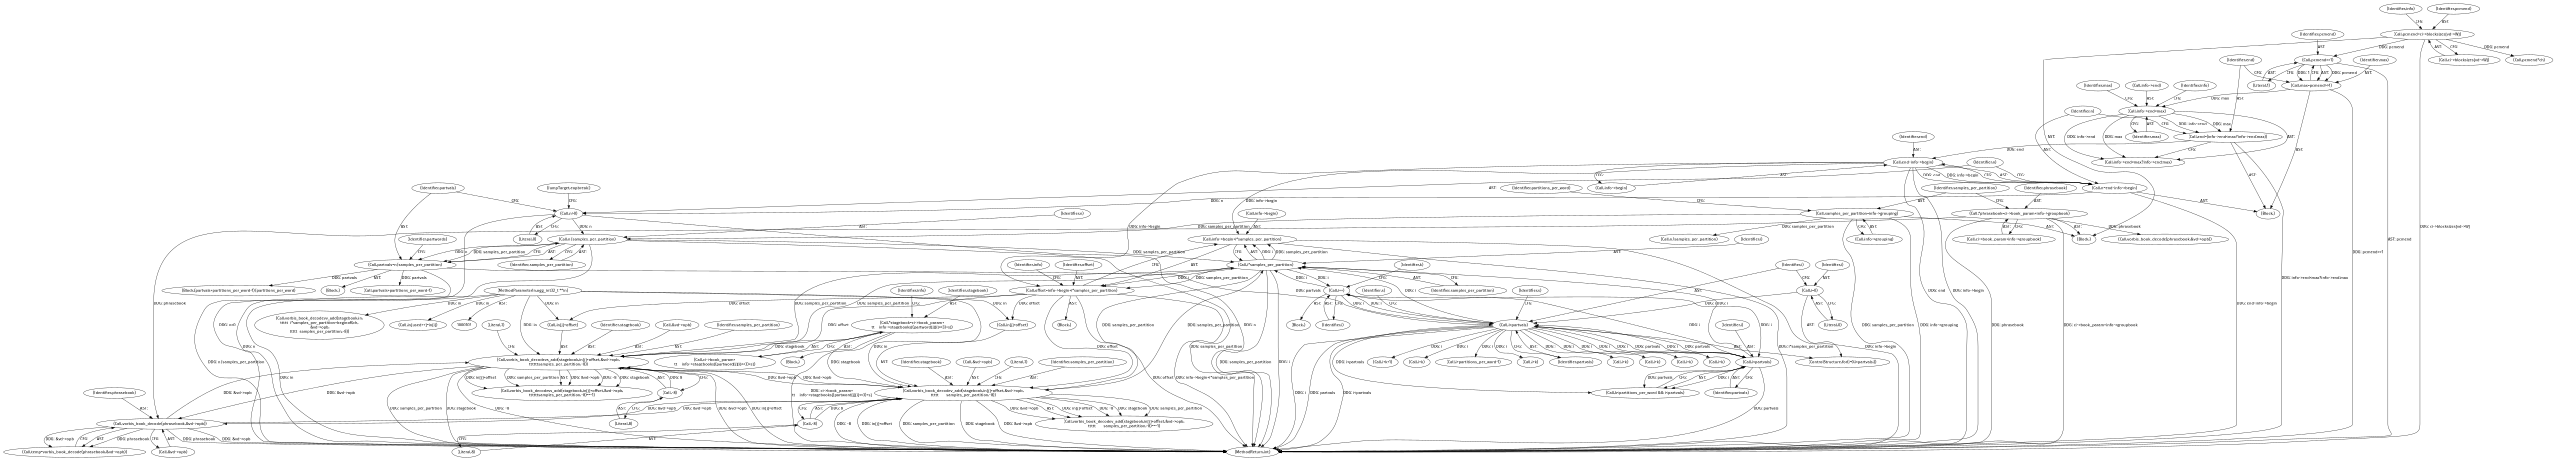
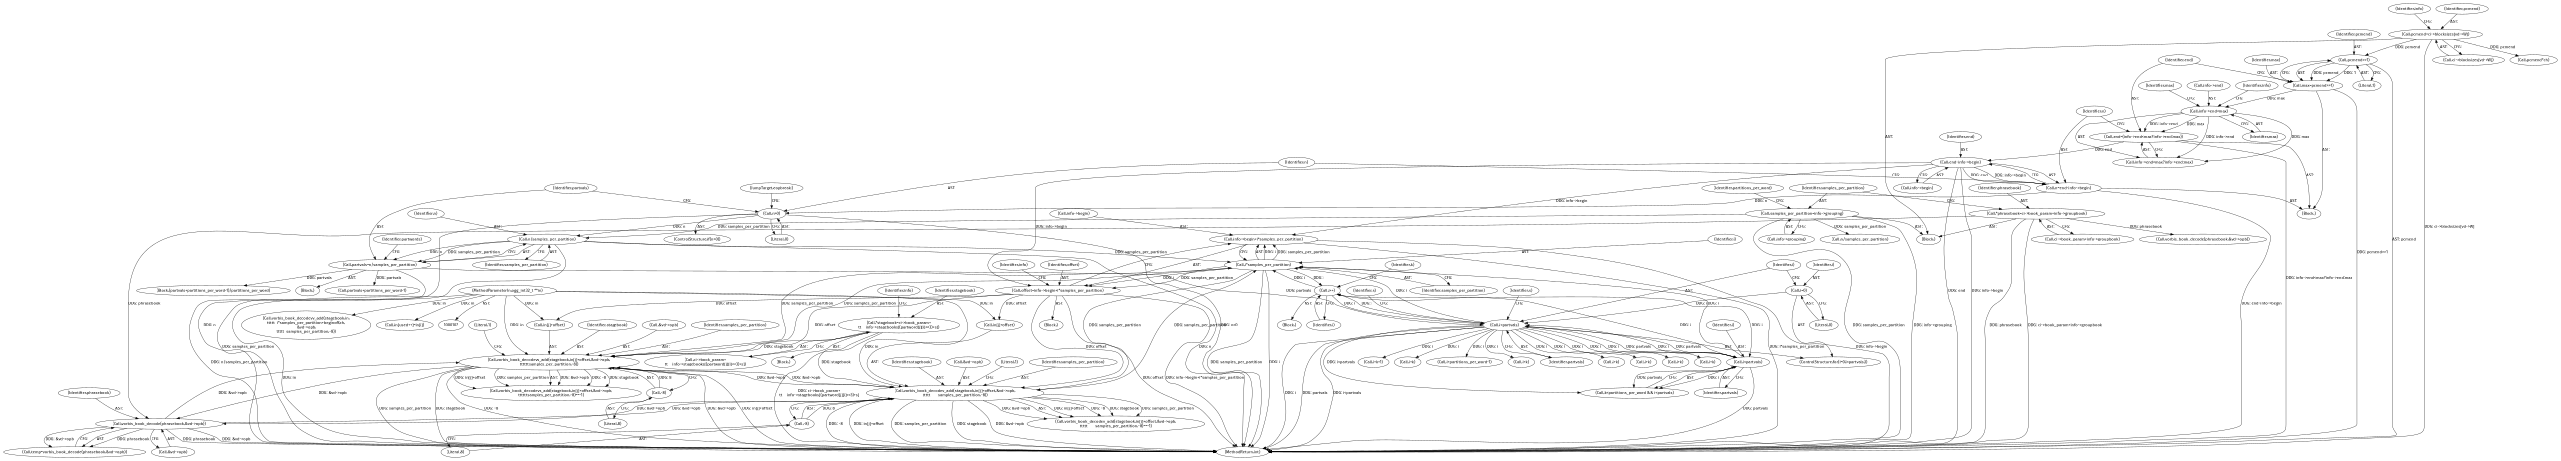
  digraph {
    fontname="Fira Sans"
    node [fontname="Fira Sans"]
    edge [fontname="Fira Sans"]
    n1 [label="(Call,info->begin+i*samples_per_partition)"]
    n2 [label="(Call,i*samples_per_partition)"]
    n3 [label="(Call,offset=info->begin+i*samples_per_partition)"]
    n4 [label="(MethodReturn,int)"]
    n5 [label="(Call,i++)"]
    n6 [label="(Call,vorbis_book_decodevs_add(stagebook,in[j]+offset,&vd->opb,\n\t\t\t\t\t\tsamples_per_partition,-8))"]
    n7 [label="(Call,vorbis_book_decodev_add(stagebook,in[j]+offset,&vd->opb,\n\t\t\t\t\t       samples_per_partition,-8))"]
    n8 [label="(Identifier,samples_per_partition)"]
    n9 [label="(Call,in[j]+offset)"]
    n10 [label="(Call,in[j]+offset)"]
    n11 [label="(Block,)"]
    n12 [label="(Call,end-info->begin)"]
    n13 [label="(Call,n=end-info->begin)"]
    n14 [label="(Call,info->begin)"]
    n15 [label="(Block,)"]
    n16 [label="(Call,n>0)"]
    n17 [label="(Call,end=(info->end<max?info->end:max))"]
    n18 [label="(Call,info->end<max?info->end:max)"]
    n19 [label="(Call,info->end<max)"]
    n20 [label="(Identifier,max)"]
    n21 [label="(Call,max=pcmend>>1)"]
    n22 [label="(Call,pcmend>>1)"]
    n23 [label="(Literal,1)"]
    n24 [label="(Call,pcmend=ci->blocksizes[vd->W])"]
    n25 [label="(Call,ci->blocksizes[vd->W])"]
    n26 [label="(Block,)"]
    n27 [label="(Call,pcmend*ch)"]
    n28 [label="(Call,i<partvals)"]
    n29 [label="(Call,i<partvals)"]
    n30 [label="(Block,)"]
    n31 [label="(Identifier,i)"]
    n32 [label="(Call,vorbis_book_decode(phrasebook,&vd->opb))"]
    n33 [label="(Call,-8)"]
    n34 [label="(Call,vorbis_book_decodevs_add(stagebook,in[j]+offset,&vd->opb,\n\t\t\t\t\t\tsamples_per_partition,-8)==-1)"]
    n35 [label="(Call,-8)"]
    n36 [label="(Call,vorbis_book_decodev_add(stagebook,in[j]+offset,&vd->opb,\n\t\t\t\t\t       samples_per_partition,-8)==-1)"]
    n37 [label="(Call,i+k)"]
    n38 [label="(ControlStructure,for(i=0;i<partvals;))"]
    n39 [label="(Call,i+k)"]
    n40 [label="(Call,i+k)"]
    n41 [label="(Call,i+k)"]
    n42 [label="(Identifier,partvals)"]
    n43 [label="(Call,k<partitions_per_word && i<partvals)"]
    n44 [label="(Call,i+k+1)"]
    n45 [label="(Call,i+k)"]
    n46 [label="(Call,i+partitions_per_word-1)"]
    n47 [label="(Call,i+k)"]
    n48 [label="(Identifier,partvals)"]
    n49 [label="(Call,i=0)"]
    n50 [label="(Literal,0)"]
    n51 [label="(Call,partvals=n/samples_per_partition)"]
    n52 [label="(Call,n/samples_per_partition)"]
    n53 [label="(Block,)"]
    n54 [label="(Call,partvals+partitions_per_word-1)"]
    n55 [label="(Block,(partvals+partitions_per_word-1)/partitions_per_word)"]
    n56 [label="(Identifier,samples_per_partition)"]
+   n57 [label="(ControlStructure,if(n>0))"]
    n58 [label="(Literal,0)"]
    n59 [label="(Call,samples_per_partition=info->grouping)"]
    n60 [label="(Call,info->grouping)"]
    n61 [label="(Call,n/samples_per_partition)"]
    n62 [label="(Call,&vd->opb)"]
    n63 [label="(Call,temp=vorbis_book_decode(phrasebook,&vd->opb))"]
    n64 [label="(Literal,8)"]
    n65 [label="(Call,*stagebook=ci->book_param+\n\t\t    info->stagebooks[(partword[j][i]<<3)+s])"]
    n66 [label="(Call,ci->book_param+\n\t\t    info->stagebooks[(partword[j][i]<<3)+s])"]
    n67 [label="(Block,)"]
    n68 [label="(MethodParameterIn,ogg_int32_t **in)"]
    n69 [label="(Call,vorbis_book_decodevv_add(stagebook,in,\n\t\t\t\t\t  i*samples_per_partition+beginoff,ch,\n &vd->opb,\n\t\t\t\t\t  samples_per_partition,-8))"]
    n70 [label="(Call,in[used++]=in[i])"]
    1000107
    n72 [label="(Call,*phrasebook=ci->book_param+info->groupbook)"]
    n73 [label="(Call,vorbis_book_decode(phrasebook,&vd->opb))"]
    n74 [label="(Call,ci->book_param+info->groupbook)"]
    n75 [label="(Literal,8)"]
    n76 [label="(Identifier,partvals)"]
    n77 [label="(Literal,1)"]
    n78 [label="(Identifier,stagebook)"]
    n79 [label="(Call,&vd->opb)"]
    n80 [label="(Identifier,stagebook)"]
    n81 [label="(Identifier,i)"]
    n82 [label="(Identifier,stagebook)"]
    n83 [label="(Identifier,n)"]
    n84 [label="(Identifier,offset)"]
    n85 [label="(Identifier,info)"]
    n86 [label="(Identifier,i)"]
    n87 [label="(Identifier,info)"]
    n88 [label="(Identifier,phrasebook)"]
    n89 [label="(Call,info->end)"]
    n90 [label="(Identifier,i)"]
    n91 [label="(Identifier,partwords)"]
    n92 [label="(Identifier,info)"]
    n93 [label="(Identifier,n)"]
    n94 [label="(Identifier,i)"]
    n95 [label="(Identifier,samples_per_partition)"]
    n96 [label="(Identifier,info)"]
    n97 [label="(Identifier,partitions_per_word)"]
    n98 [label="(Identifier,end)"]
    n99 [label="(Identifier,n)"]
    n100 [label="(Call,&vd->opb)"]
    n101 [label="(Literal,1)"]
    n102 [label="(Identifier,max)"]
    n103 [label="(Identifier,max)"]
    n104 [label="(Identifier,pcmend)"]
    n105 [label="(Identifier,end)"]
    n106 [label="(Identifier,samples_per_partition)"]
    n107 [label="(JumpTarget,eopbreak:)"]
    n108 [label="(Identifier,samples_per_partition)"]
    n109 [label="(Identifier,s)"]
    n110 [label="(Identifier,k)"]
    n111 [label="(Identifier,pcmend)"]
    n112 [label="(Identifier,s)"]
    n113 [label="(Call,info->begin)"]
    n114 [label="(Identifier,phrasebook)"]
    n1 -> n2 [label="CFG: "]
    n1 -> n3 [label="AST: "]
    n1 -> n4 [label="DDG: i*samples_per_partition"]
    n1 -> n4 [label="DDG: info->begin"]
    n2 -> n1 [label="AST: "]
    n2 -> n1 [label="DDG: i"]
    n2 -> n1 [label="DDG: samples_per_partition"]
    n2 -> n3 [label="DDG: i"]
    n2 -> n3 [label="DDG: samples_per_partition"]
    n2 -> n4 [label="DDG: samples_per_partition"]
    n2 -> n4 [label="DDG: i"]
    n2 -> n5 [label="DDG: i"]
    n2 -> n6 [label="DDG: samples_per_partition"]
    n2 -> n7 [label="DDG: samples_per_partition"]
    n2 -> n8 [label="CFG: "]
    n3 -> n1 [label="CFG: "]
    n3 -> n4 [label="DDG: info->begin+i*samples_per_partition"]
    n3 -> n4 [label="DDG: offset"]
    n3 -> n6 [label="DDG: offset"]
    n3 -> n7 [label="DDG: offset"]
    n3 -> n9 [label="DDG: offset"]
    n3 -> n10 [label="DDG: offset"]
    n3 -> n11 [label="AST: "]
    n5 -> n2 [label="DDG: i"]
    n5 -> n28 [label="DDG: i"]
    n5 -> n29 [label="DDG: i"]
    n5 -> n30 [label="AST: "]
    n5 -> n31 [label="CFG: "]
    n6 -> n2 [label="DDG: samples_per_partition"]
    n6 -> n4 [label="DDG: &vd->opb"]
    n6 -> n4 [label="DDG: in[j]+offset"]
    n6 -> n4 [label="DDG: samples_per_partition"]
    n6 -> n4 [label="DDG: stagebook"]
    n6 -> n4 [label="DDG: -8"]
    n6 -> n7 [label="DDG: &vd->opb"]
    n6 -> n32 [label="DDG: &vd->opb"]
    n6 -> n33 [label="CFG: "]
    n6 -> n34 [label="AST: "]
    n6 -> n34 [label="DDG: &vd->opb"]
    n6 -> n34 [label="DDG: -8"]
    n6 -> n34 [label="DDG: stagebook"]
    n6 -> n34 [label="DDG: in[j]+offset"]
    n6 -> n34 [label="DDG: samples_per_partition"]
    n7 -> n2 [label="DDG: samples_per_partition"]
    n7 -> n4 [label="DDG: -8"]
    n7 -> n4 [label="DDG: in[j]+offset"]
    n7 -> n4 [label="DDG: samples_per_partition"]
    n7 -> n4 [label="DDG: stagebook"]
    n7 -> n4 [label="DDG: &vd->opb"]
    n7 -> n6 [label="DDG: &vd->opb"]
    n7 -> n32 [label="DDG: &vd->opb"]
    n7 -> n35 [label="CFG: "]
    n7 -> n36 [label="AST: "]
    n7 -> n36 [label="DDG: in[j]+offset"]
    n7 -> n36 [label="DDG: -8"]
    n7 -> n36 [label="DDG: stagebook"]
    n7 -> n36 [label="DDG: samples_per_partition"]
    n7 -> n36 [label="DDG: &vd->opb"]
    n8 -> n2 [label="AST: "]
    n9 -> n7 [label="AST: "]
    n10 -> n6 [label="AST: "]
    n12 -> n1 [label="DDG: info->begin"]
    n12 -> n3 [label="DDG: info->begin"]
    n12 -> n4 [label="DDG: end"]
    n12 -> n4 [label="DDG: info->begin"]
    n12 -> n13 [label="AST: "]
    n12 -> n13 [label="DDG: end"]
    n12 -> n13 [label="DDG: info->begin"]
    n12 -> n14 [label="CFG: "]
    n13 -> n4 [label="DDG: end-info->begin"]
    n13 -> n12 [label="CFG: "]
    n13 -> n15 [label="AST: "]
    n13 -> n16 [label="DDG: n"]
    n14 -> n12 [label="AST: "]
    n16 -> n4 [label="DDG: n"]
    n16 -> n4 [label="DDG: n>0"]
    n16 -> n52 [label="DDG: n"]
+   n16 -> n57 [label="AST: "]
    n16 -> n58 [label="CFG: "]
    n17 -> n4 [label="DDG: info->end<max?info->end:max"]
    n17 -> n12 [label="DDG: end"]
    n17 -> n15 [label="AST: "]
    n17 -> n18 [label="CFG: "]
+   n18 -> n17 [label="AST: "]
    n19 -> n17 [label="DDG: info->end"]
    n19 -> n17 [label="DDG: max"]
    n19 -> n18 [label="AST: "]
    n19 -> n18 [label="DDG: info->end"]
    n19 -> n18 [label="DDG: max"]
    n19 -> n20 [label="CFG: "]
    n20 -> n19 [label="AST: "]
    n21 -> n4 [label="DDG: pcmend>>1"]
    n21 -> n15 [label="AST: "]
    n21 -> n19 [label="DDG: max"]
    n21 -> n22 [label="CFG: "]
    n22 -> n4 [label="AST: pcmend"]
    n22 -> n21 [label="AST: "]
    n22 -> n21 [label="DDG: pcmend"]
    n22 -> n21 [label="DDG: 1"]
    n22 -> n23 [label="CFG: "]
    n23 -> n22 [label="AST: "]
    n24 -> n4 [label="DDG: ci->blocksizes[vd->W]"]
    n24 -> n22 [label="DDG: pcmend"]
    n24 -> n25 [label="CFG: "]
    n24 -> n26 [label="AST: "]
    n24 -> n27 [label="DDG: pcmend"]
    n25 -> n24 [label="AST: "]
    n28 -> n2 [label="DDG: i"]
    n28 -> n4 [label="DDG: i<partvals"]
    n28 -> n4 [label="DDG: i"]
    n28 -> n4 [label="DDG: partvals"]
    n28 -> n5 [label="DDG: i"]
    n28 -> n29 [label="DDG: i"]
    n28 -> n29 [label="DDG: partvals"]
    n28 -> n37 [label="DDG: i"]
    n28 -> n38 [label="AST: "]
    n28 -> n39 [label="DDG: i"]
    n28 -> n40 [label="DDG: i"]
    n28 -> n41 [label="DDG: i"]
    n28 -> n42 [label="CFG: "]
    n28 -> n43 [label="DDG: i<partvals"]
    n28 -> n44 [label="DDG: i"]
    n28 -> n45 [label="DDG: i"]
    n28 -> n46 [label="DDG: i"]
    n28 -> n47 [label="DDG: i"]
    n29 -> n2 [label="DDG: i"]
    n29 -> n4 [label="DDG: partvals"]
    n29 -> n5 [label="DDG: i"]
    n29 -> n28 [label="DDG: i"]
    n29 -> n28 [label="DDG: partvals"]
    n29 -> n43 [label="AST: "]
    n29 -> n43 [label="DDG: i"]
    n29 -> n43 [label="DDG: partvals"]
    n29 -> n48 [label="CFG: "]
    n31 -> n5 [label="AST: "]
    n32 -> n4 [label="DDG: phrasebook"]
    n32 -> n4 [label="DDG: &vd->opb"]
    n32 -> n6 [label="DDG: &vd->opb"]
    n32 -> n7 [label="DDG: &vd->opb"]
    n32 -> n62 [label="CFG: "]
    n32 -> n63 [label="AST: "]
    n32 -> n63 [label="DDG: phrasebook"]
    n32 -> n63 [label="DDG: &vd->opb"]
    n33 -> n6 [label="AST: "]
    n33 -> n6 [label="DDG: 8"]
    n33 -> n64 [label="CFG: "]
    n35 -> n7 [label="AST: "]
    n35 -> n7 [label="DDG: 8"]
    n35 -> n75 [label="CFG: "]
    n42 -> n28 [label="AST: "]
    n43 -> n29 [label="CFG: "]
    n48 -> n29 [label="AST: "]
    n49 -> n28 [label="DDG: i"]
    n49 -> n38 [label="AST: "]
    n49 -> n50 [label="CFG: "]
    n50 -> n49 [label="AST: "]
    n51 -> n4 [label="DDG: n/samples_per_partition"]
    n51 -> n28 [label="DDG: partvals"]
    n51 -> n52 [label="CFG: "]
    n51 -> n53 [label="AST: "]
    n51 -> n54 [label="DDG: partvals"]
    n51 -> n55 [label="DDG: partvals"]
    n52 -> n2 [label="DDG: samples_per_partition"]
    n52 -> n4 [label="DDG: samples_per_partition"]
    n52 -> n4 [label="DDG: n"]
    n52 -> n51 [label="AST: "]
    n52 -> n51 [label="DDG: n"]
    n52 -> n51 [label="DDG: samples_per_partition"]
    n52 -> n56 [label="CFG: "]
    n56 -> n52 [label="AST: "]
    n58 -> n16 [label="AST: "]
    n59 -> n4 [label="DDG: samples_per_partition"]
    n59 -> n4 [label="DDG: info->grouping"]
    n59 -> n26 [label="AST: "]
    n59 -> n52 [label="DDG: samples_per_partition"]
    n59 -> n60 [label="CFG: "]
    n59 -> n61 [label="DDG: samples_per_partition"]
    n60 -> n59 [label="AST: "]
    n62 -> n32 [label="AST: "]
    n63 -> n32 [label="CFG: "]
    n64 -> n33 [label="AST: "]
    n65 -> n4 [label="DDG: ci->book_param+\n\t\t    info->stagebooks[(partword[j][i]<<3)+s]"]
    n65 -> n6 [label="DDG: stagebook"]
    n65 -> n7 [label="DDG: stagebook"]
    n65 -> n66 [label="CFG: "]
    n65 -> n67 [label="AST: "]
    n66 -> n65 [label="AST: "]
    n68 -> n4 [label="DDG: in"]
    n68 -> n6 [label="DDG: in"]
    n68 -> n7 [label="DDG: in"]
    n68 -> n9 [label="DDG: in"]
    n68 -> n10 [label="DDG: in"]
    n68 -> n69 [label="DDG: in"]
    n68 -> n70 [label="DDG: in"]
    n68 -> 1000107 [label="AST: "]
    n72 -> n4 [label="DDG: phrasebook"]
    n72 -> n4 [label="DDG: ci->book_param+info->groupbook"]
    n72 -> n26 [label="AST: "]
    n72 -> n32 [label="DDG: phrasebook"]
    n72 -> n73 [label="DDG: phrasebook"]
    n72 -> n74 [label="CFG: "]
    n74 -> n72 [label="AST: "]
    n75 -> n35 [label="AST: "]
    n76 -> n16 [label="CFG: "]
    n76 -> n51 [label="AST: "]
    n77 -> n6 [label="CFG: "]
    n78 -> n6 [label="AST: "]
    n79 -> n6 [label="AST: "]
    n80 -> n65 [label="AST: "]
    n81 -> n29 [label="AST: "]
    n82 -> n7 [label="AST: "]
    n83 -> n52 [label="AST: "]
    n84 -> n3 [label="AST: "]
    n85 -> n24 [label="CFG: "]
    n86 -> n2 [label="AST: "]
    n87 -> n65 [label="CFG: "]
    n88 -> n32 [label="AST: "]
    n89 -> n19 [label="AST: "]
    n90 -> n49 [label="AST: "]
    n91 -> n51 [label="CFG: "]
    n92 -> n19 [label="CFG: "]
    n93 -> n13 [label="CFG: "]
    n93 -> n16 [label="AST: "]
    n94 -> n28 [label="AST: "]
    n94 -> n49 [label="CFG: "]
    n95 -> n6 [label="AST: "]
    n96 -> n3 [label="CFG: "]
    n97 -> n59 [label="CFG: "]
    n98 -> n12 [label="AST: "]
    n99 -> n13 [label="AST: "]
    n99 -> n17 [label="CFG: "]
    n100 -> n7 [label="AST: "]
    n101 -> n7 [label="CFG: "]
    n102 -> n21 [label="AST: "]
    n103 -> n19 [label="CFG: "]
    n104 -> n22 [label="AST: "]
    n105 -> n17 [label="AST: "]
    n105 -> n21 [label="CFG: "]
    n106 -> n7 [label="AST: "]
    n107 -> n16 [label="CFG: "]
    n108 -> n59 [label="AST: "]
    n108 -> n72 [label="CFG: "]
    n109 -> n28 [label="CFG: "]
    n110 -> n5 [label="CFG: "]
    n111 -> n24 [label="AST: "]
    n112 -> n28 [label="CFG: "]
    n113 -> n1 [label="AST: "]
    n114 -> n72 [label="AST: "]
  }
